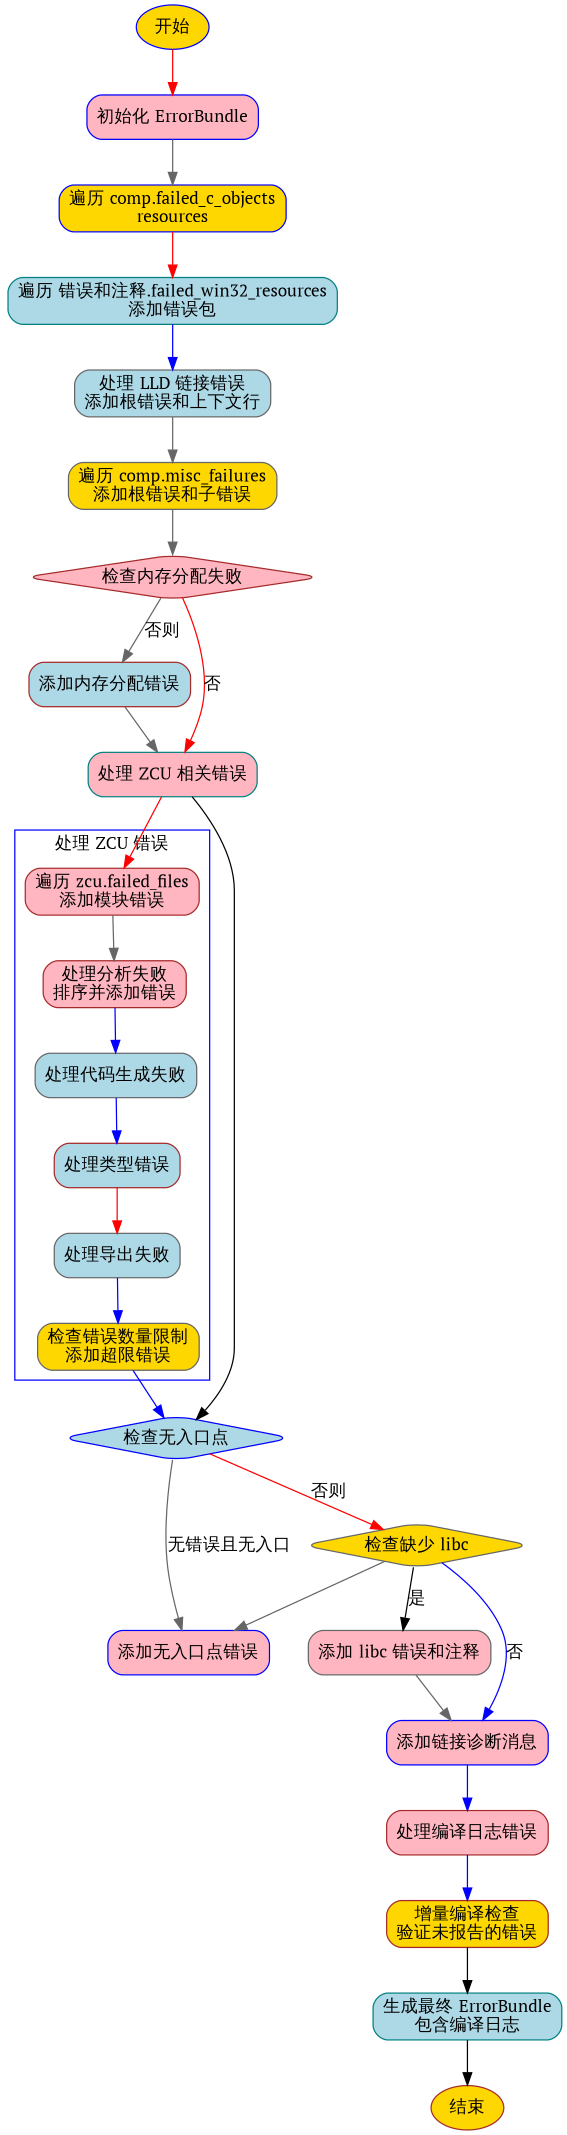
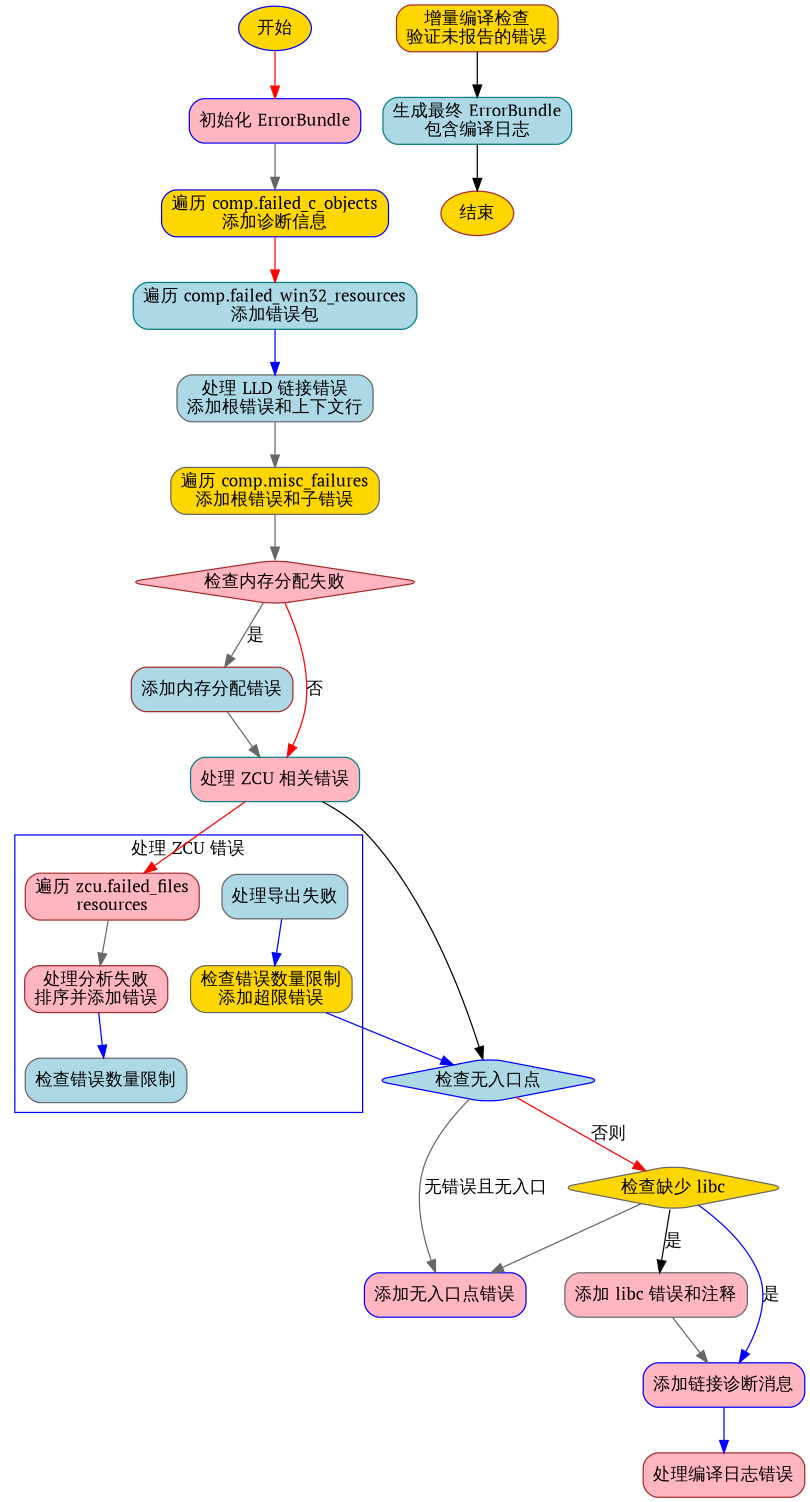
  digraph {
    fontname="PT Serif"
    rankdir=TB
    node [color=brown fillcolor=lightpink fontname="PT Serif" shape=rectangle style="rounded,filled"]
    edge [color=gray40 fontname="PT Serif"]
-   n1 [label="遍历 zcu.failed_files\n添加模块错误"]
+   n1 [label="遍历 zcu.failed_files\nresources"]
    n2 [label="处理分析失败\n排序并添加错误"]
-   n3 [color=gray40 fillcolor=lightblue label="处理代码生成失败"]
-   n4 [fillcolor=lightblue label="处理类型错误"]
+   n3 [color=gray40 fillcolor=lightblue label="检查错误数量限制"]
    n5 [color=gray40 fillcolor=lightblue label="处理导出失败"]
    n6 [color=gray40 fillcolor=gold label="检查错误数量限制\n添加超限错误"]
    n7 [color=blue fillcolor=lightblue label="检查无入口点" shape=diamond]
    n8 [color=blue fillcolor=gold label="开始" shape=ellipse]
    n9 [color=blue label="初始化 ErrorBundle"]
-   n10 [color=blue fillcolor=gold label="遍历 comp.failed_c_objects\nresources"]
+   n10 [color=blue fillcolor=gold label="遍历 comp.failed_c_objects\n添加诊断信息"]
    n11 [fillcolor=gold label="结束" shape=ellipse]
-   n12 [color=teal fillcolor=lightblue label="遍历 错误和注释.failed_win32_resources\n添加错误包"]
+   n12 [color=teal fillcolor=lightblue label="遍历 comp.failed_win32_resources\n添加错误包"]
    n13 [color=gray40 fillcolor=lightblue label="处理 LLD 链接错误\n添加根错误和上下文行"]
    n14 [color=gray40 fillcolor=gold label="遍历 comp.misc_failures\n添加根错误和子错误"]
    n15 [label="检查内存分配失败" shape=diamond]
    n16 [fillcolor=lightblue label="添加内存分配错误"]
    n17 [color=teal label="处理 ZCU 相关错误"]
    n18 [color=blue label="添加无入口点错误"]
    n19 [color=gray40 fillcolor=gold label="检查缺少 libc" shape=diamond]
    n20 [color=gray40 label="添加 libc 错误和注释"]
    n21 [color=blue label="添加链接诊断消息"]
    n22 [label="处理编译日志错误"]
    n23 [fillcolor=gold label="增量编译检查\n验证未报告的错误"]
    n24 [color=teal fillcolor=lightblue label="生成最终 ErrorBundle\n包含编译日志"]
    subgraph cluster_1 {
      color=blue
      label="处理 ZCU 错误"
      n1
      n2
      n3
-     n4
      n5
      n6
    }
    n1 -> n2
    n2 -> n3 [color=blue]
-   n3 -> n4 [color=blue]
-   n4 -> n5 [color=red]
    n5 -> n6 [color=blue]
    n6 -> n7 [color=blue]
    n7 -> n18 [label="无错误且无入口"]
    n7 -> n19 [color=red label="否则"]
    n8 -> n9 [color=red]
    n9 -> n10
    n10 -> n12 [color=red]
    n12 -> n13 [color=blue]
    n13 -> n14
    n14 -> n15
-   n15 -> n16 [label="否则"]
+   n15 -> n16 [label="是"]
    n15 -> n17 [color=red label="否"]
    n16 -> n17
    n17 -> n1 [color=red]
    n17 -> n7 [color=black]
    n19 -> n18
    n19 -> n20 [color=black label="是"]
-   n19 -> n21 [color=blue label="否"]
+   n19 -> n21 [color=blue label="是"]
    n20 -> n21
    n21 -> n22 [color=blue]
-   n22 -> n23 [color=blue]
    n23 -> n24 [color=black]
    n24 -> n11 [color=black]
  }
